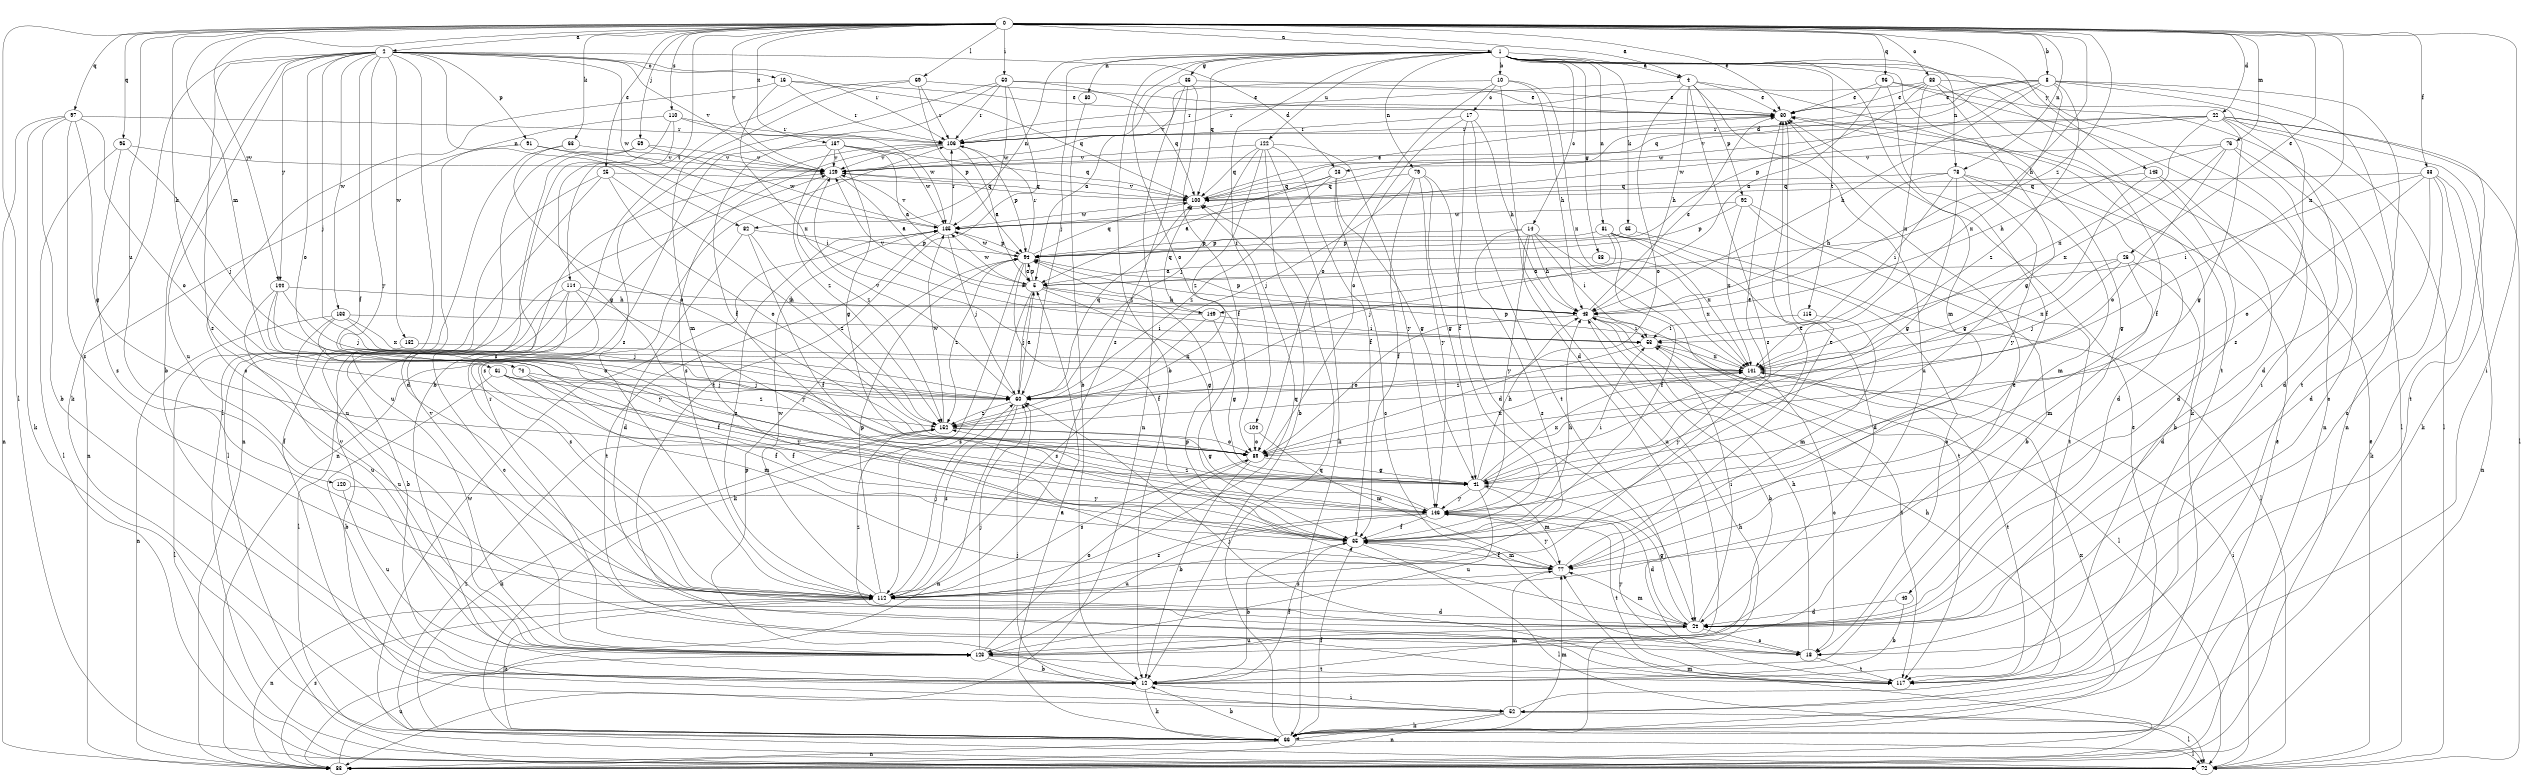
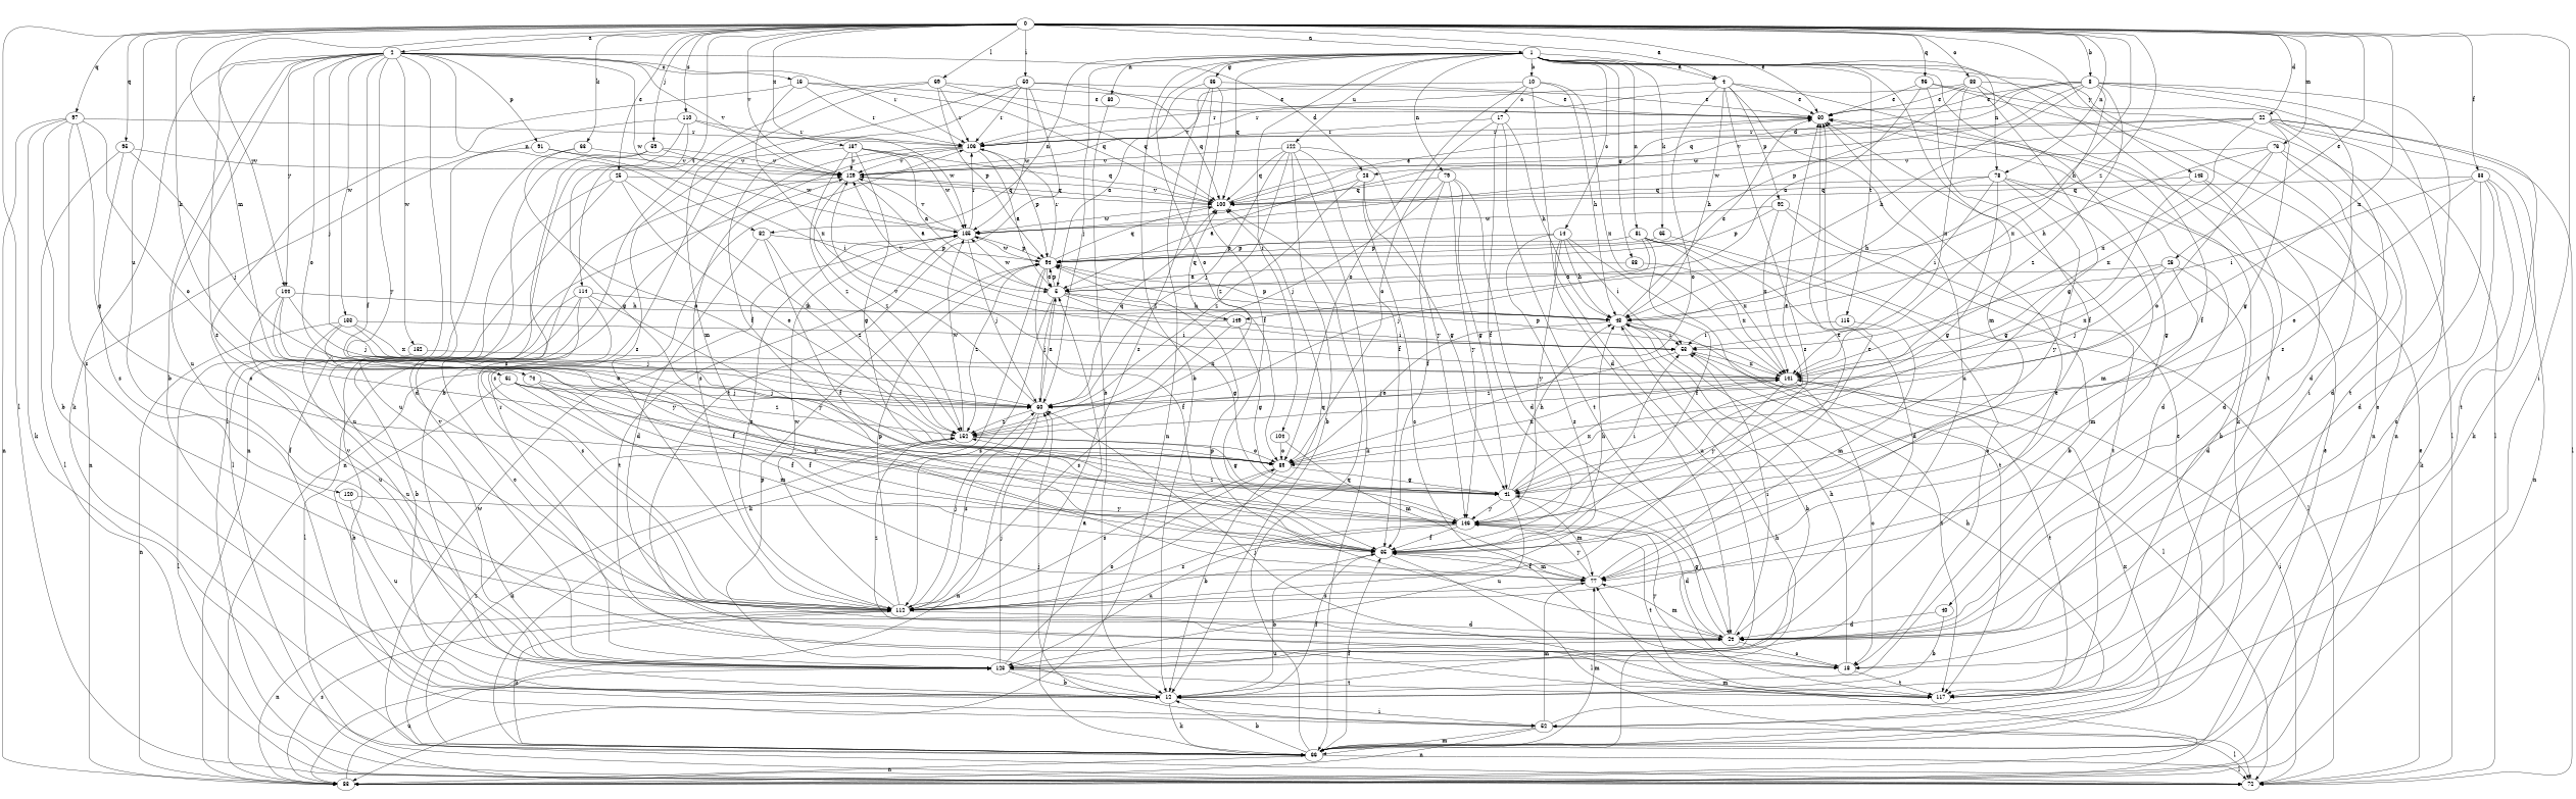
  strict digraph {
    0
    1
    2
    4
    8
    22
    25
    26
    30
    33
    48
    50
    52
    59
    61
    63
    69
    72
    74
    76
    78
    88
    95
    96
    97
    110
    114
    120
    129
    137
    141
    143
    144
    149
    10
    12
    14
    36
    38
    40
    60
    65
    77
    79
    80
    81
    82
    89
    100
    104
    115
    117
    122
    16
    23
    35
    66
    91
    106
    112
    123
    132
    133
    135
    146
    92
    83
    152
    41
    24
    5
    53
    18
    94
    17
    0 -> 1 [label=a]
    0 -> 2 [label=a]
    0 -> 4 [label=a]
    0 -> 8 [label=b]
    0 -> 22 [label=d]
    0 -> 25 [label=e]
    0 -> 26 [label=e]
    0 -> 30 [label=e]
    0 -> 33 [label=f]
    0 -> 48 [label=h]
    0 -> 50 [label=i]
    0 -> 52 [label=i]
    0 -> 59 [label=j]
    0 -> 61 [label=k]
    0 -> 63 [label=k]
    0 -> 69 [label=l]
    0 -> 72 [label=l]
    0 -> 74 [label=m]
    0 -> 76 [label=m]
    0 -> 78 [label=n]
    0 -> 88 [label=o]
    0 -> 95 [label=q]
    0 -> 96 [label=q]
    0 -> 97 [label=q]
    0 -> 110 [label=s]
    0 -> 114 [label=t]
    0 -> 120 [label=u]
    0 -> 129 [label=v]
    0 -> 137 [label=x]
    0 -> 141 [label=x]
    0 -> 143 [label=y]
    0 -> 144 [label=y]
    0 -> 149 [label=z]
    1 -> 4 [label=a]
    1 -> 52 [label=i]
    1 -> 78 [label=n]
    1 -> 10 [label=b]
    1 -> 12 [label=b]
    1 -> 14 [label=c]
    1 -> 36 [label=g]
    1 -> 38 [label=g]
    1 -> 40 [label=g]
    1 -> 60 [label=j]
    1 -> 65 [label=k]
    1 -> 77 [label=m]
    1 -> 79 [label=n]
    1 -> 80 [label=n]
    1 -> 81 [label=n]
    1 -> 82 [label=n]
    1 -> 89 [label=o]
    1 -> 100 [label=q]
    1 -> 104 [label=r]
    1 -> 115 [label=t]
    1 -> 117 [label=t]
    1 -> 122 [label=u]
    2 -> 72 [label=l]
    2 -> 129 [label=v]
    2 -> 144 [label=y]
    2 -> 12 [label=b]
    2 -> 60 [label=j]
    2 -> 82 [label=n]
    2 -> 89 [label=o]
    2 -> 16 [label=c]
    2 -> 23 [label=d]
    2 -> 35 [label=f]
    2 -> 66 [label=k]
    2 -> 91 [label=p]
    2 -> 106 [label=r]
    2 -> 112 [label=s]
    2 -> 123 [label=u]
    2 -> 132 [label=w]
    2 -> 133 [label=w]
    2 -> 135 [label=w]
    2 -> 146 [label=y]
    4 -> 30 [label=e]
    4 -> 48 [label=h]
    4 -> 89 [label=o]
    4 -> 66 [label=k]
    4 -> 106 [label=r]
    4 -> 112 [label=s]
    4 -> 123 [label=u]
    4 -> 92 [label=p]
    8 -> 30 [label=e]
    8 -> 48 [label=h]
    8 -> 141 [label=x]
    8 -> 100 [label=q]
    8 -> 117 [label=t]
    8 -> 23 [label=d]
    8 -> 112 [label=s]
    8 -> 135 [label=w]
    8 -> 83 [label=n]
    8 -> 152 [label=z]
    22 -> 72 [label=l]
    22 -> 129 [label=v]
    22 -> 141 [label=x]
    22 -> 117 [label=t]
    22 -> 66 [label=k]
    22 -> 106 [label=r]
    22 -> 135 [label=w]
    22 -> 41 [label=g]
    22 -> 24 [label=d]
    25 -> 52 [label=f]
    25 -> 89 [label=o]
    25 -> 100 [label=q]
    25 -> 123 [label=u]
    25 -> 152 [label=z]
    26 -> 141 [label=x]
    26 -> 60 [label=j]
    26 -> 77 [label=m]
    26 -> 24 [label=d]
    26 -> 5 [label=a]
    30 -> 106 [label=r]
    33 -> 89 [label=o]
    33 -> 100 [label=q]
    33 -> 66 [label=k]
    33 -> 83 [label=n]
    33 -> 24 [label=d]
    33 -> 53 [label=i]
    33 -> 18 [label=c]
    48 -> 30 [label=e]
    48 -> 72 [label=l]
    48 -> 12 [label=b]
    48 -> 89 [label=o]
    48 -> 53 [label=i]
    48 -> 94 [label=p]
    50 -> 30 [label=e]
    50 -> 100 [label=q]
    50 -> 117 [label=t]
    50 -> 35 [label=f]
    50 -> 106 [label=r]
    50 -> 112 [label=s]
    50 -> 135 [label=w]
    52 -> 48 [label=h]
    52 -> 72 [label=l]
    52 -> 129 [label=v]
    52 -> 60 [label=j]
    52 -> 77 [label=m]
-   52 -> 66 [label=k]
+   52 -> 66 [label=m]
    52 -> 83 [label=n]
    59 -> 129 [label=v]
    59 -> 123 [label=u]
    59 -> 135 [label=w]
    59 -> 24 [label=d]
    61 -> 12 [label=b]
    61 -> 60 [label=j]
    61 -> 35 [label=f]
    61 -> 146 [label=y]
    61 -> 152 [label=z]
    63 -> 72 [label=l]
    63 -> 129 [label=v]
    63 -> 89 [label=o]
    69 -> 30 [label=e]
    69 -> 12 [label=b]
    69 -> 77 [label=m]
-   23 -> 100 [label=q]
+   69 -> 100 [label=q]
    69 -> 106 [label=r]
    69 -> 94 [label=p]
    72 -> 30 [label=e]
    72 -> 135 [label=w]
    72 -> 53 [label=i]
    74 -> 60 [label=j]
    74 -> 77 [label=m]
    74 -> 35 [label=f]
    76 -> 48 [label=h]
    76 -> 129 [label=v]
    76 -> 141 [label=x]
    76 -> 89 [label=o]
    76 -> 24 [label=d]
    76 -> 18 [label=c]
    78 -> 48 [label=h]
    78 -> 77 [label=m]
    78 -> 100 [label=q]
    78 -> 146 [label=y]
    78 -> 41 [label=g]
    78 -> 24 [label=d]
    78 -> 53 [label=i]
    88 -> 30 [label=e]
    88 -> 72 [label=l]
    88 -> 141 [label=x]
    88 -> 35 [label=f]
    88 -> 106 [label=r]
    88 -> 41 [label=g]
    88 -> 94 [label=p]
    95 -> 72 [label=l]
    95 -> 129 [label=v]
    95 -> 60 [label=j]
    95 -> 112 [label=s]
    96 -> 30 [label=e]
    96 -> 72 [label=l]
    96 -> 35 [label=f]
    96 -> 83 [label=n]
    96 -> 5 [label=a]
    97 -> 12 [label=b]
    97 -> 89 [label=o]
    97 -> 66 [label=k]
    97 -> 106 [label=r]
    97 -> 112 [label=s]
    97 -> 83 [label=n]
    97 -> 41 [label=g]
    110 -> 106 [label=r]
    110 -> 112 [label=s]
    110 -> 135 [label=w]
    110 -> 83 [label=n]
    110 -> 41 [label=g]
    114 -> 48 [label=h]
    114 -> 72 [label=l]
    114 -> 12 [label=b]
    114 -> 112 [label=s]
    114 -> 146 [label=y]
    114 -> 18 [label=c]
    120 -> 123 [label=u]
    120 -> 146 [label=y]
    129 -> 100 [label=q]
    129 -> 152 [label=z]
    129 -> 5 [label=a]
    137 -> 129 [label=v]
    137 -> 100 [label=q]
    137 -> 112 [label=s]
    137 -> 135 [label=w]
    137 -> 152 [label=z]
    137 -> 41 [label=g]
    137 -> 5 [label=a]
    141 -> 60 [label=j]
    141 -> 117 [label=t]
    141 -> 146 [label=y]
    141 -> 18 [label=c]
    141 -> 94 [label=p]
    143 -> 12 [label=b]
    143 -> 100 [label=q]
    143 -> 41 [label=g]
    143 -> 24 [label=d]
    144 -> 48 [label=h]
    144 -> 60 [label=j]
    144 -> 89 [label=o]
    144 -> 123 [label=u]
    144 -> 146 [label=y]
    149 -> 129 [label=v]
    149 -> 100 [label=q]
    149 -> 112 [label=s]
    149 -> 41 [label=g]
    149 -> 53 [label=i]
    10 -> 48 [label=h]
    10 -> 129 [label=v]
    10 -> 141 [label=x]
    10 -> 89 [label=o]
    10 -> 24 [label=d]
    10 -> 17 [label=c]
    12 -> 52 [label=i]
    12 -> 35 [label=f]
    12 -> 66 [label=k]
    12 -> 94 [label=p]
    14 -> 48 [label=h]
    14 -> 117 [label=t]
    14 -> 112 [label=s]
    14 -> 123 [label=u]
    14 -> 146 [label=y]
    14 -> 53 [label=i]
    14 -> 94 [label=p]
    36 -> 30 [label=e]
    36 -> 35 [label=f]
    36 -> 112 [label=s]
    36 -> 83 [label=n]
    36 -> 5 [label=a]
    38 -> 141 [label=x]
    38 -> 5 [label=a]
    40 -> 12 [label=b]
    40 -> 24 [label=d]
    60 -> 129 [label=v]
    60 -> 100 [label=q]
    60 -> 112 [label=s]
    60 -> 83 [label=n]
    60 -> 152 [label=z]
    60 -> 5 [label=a]
    65 -> 72 [label=l]
    65 -> 94 [label=p]
    77 -> 30 [label=e]
    77 -> 35 [label=f]
    77 -> 112 [label=s]
    77 -> 146 [label=y]
    79 -> 60 [label=j]
    79 -> 100 [label=q]
    79 -> 35 [label=f]
    79 -> 146 [label=y]
    79 -> 41 [label=g]
    79 -> 24 [label=d]
    80 -> 12 [label=b]
    81 -> 141 [label=x]
    81 -> 60 [label=j]
    81 -> 35 [label=f]
    81 -> 24 [label=d]
    81 -> 18 [label=c]
    81 -> 94 [label=p]
    82 -> 35 [label=f]
    82 -> 152 [label=z]
    82 -> 24 [label=d]
    82 -> 94 [label=p]
    89 -> 141 [label=x]
    89 -> 12 [label=b]
    89 -> 112 [label=s]
    89 -> 41 [label=g]
    100 -> 30 [label=e]
    100 -> 129 [label=v]
    100 -> 135 [label=w]
    104 -> 77 [label=m]
    104 -> 89 [label=o]
    115 -> 77 [label=m]
    115 -> 53 [label=i]
    117 -> 60 [label=j]
    122 -> 129 [label=v]
    122 -> 12 [label=b]
    122 -> 60 [label=j]
    122 -> 100 [label=q]
    122 -> 35 [label=f]
    122 -> 66 [label=k]
    122 -> 146 [label=y]
    122 -> 152 [label=z]
    16 -> 30 [label=e]
    16 -> 141 [label=x]
    16 -> 100 [label=q]
    16 -> 106 [label=r]
    16 -> 18 [label=c]
    23 -> 152 [label=z]
    23 -> 41 [label=g]
    23 -> 5 [label=a]
    23 -> 18 [label=c]
    35 -> 30 [label=e]
    35 -> 48 [label=h]
    35 -> 72 [label=l]
    35 -> 12 [label=b]
    35 -> 77 [label=m]
    66 -> 30 [label=e]
    66 -> 48 [label=h]
    66 -> 72 [label=l]
    66 -> 141 [label=x]
    66 -> 12 [label=b]
    66 -> 77 [label=m]
    66 -> 100 [label=q]
    66 -> 35 [label=f]
    66 -> 83 [label=n]
    66 -> 152 [label=z]
    66 -> 5 [label=a]
    91 -> 129 [label=v]
    91 -> 83 [label=n]
    91 -> 53 [label=i]
    106 -> 129 [label=v]
    106 -> 112 [label=s]
    106 -> 83 [label=n]
    106 -> 5 [label=a]
    106 -> 94 [label=p]
    112 -> 60 [label=j]
    112 -> 100 [label=q]
    112 -> 66 [label=k]
    112 -> 135 [label=w]
    112 -> 83 [label=n]
    112 -> 24 [label=d]
    112 -> 94 [label=p]
    123 -> 30 [label=e]
    123 -> 129 [label=v]
    123 -> 12 [label=b]
    123 -> 60 [label=j]
    123 -> 89 [label=o]
    123 -> 117 [label=t]
    123 -> 106 [label=r]
    132 -> 72 [label=l]
    132 -> 141 [label=x]
    133 -> 141 [label=x]
    133 -> 60 [label=j]
    133 -> 35 [label=f]
    133 -> 123 [label=u]
    133 -> 83 [label=n]
    133 -> 53 [label=i]
    135 -> 129 [label=v]
    135 -> 60 [label=j]
    135 -> 117 [label=t]
    135 -> 106 [label=r]
    135 -> 112 [label=s]
    135 -> 94 [label=p]
    146 -> 117 [label=t]
    146 -> 35 [label=f]
    146 -> 112 [label=s]
    146 -> 123 [label=u]
    146 -> 152 [label=z]
    146 -> 24 [label=d]
    146 -> 53 [label=i]
    92 -> 141 [label=x]
    92 -> 12 [label=b]
    92 -> 117 [label=t]
    92 -> 135 [label=w]
    92 -> 94 [label=p]
    83 -> 30 [label=e]
    83 -> 77 [label=m]
    83 -> 112 [label=s]
    83 -> 123 [label=u]
    152 -> 89 [label=o]
    152 -> 66 [label=k]
    152 -> 135 [label=w]
    152 -> 41 [label=g]
    41 -> 30 [label=e]
    41 -> 48 [label=h]
    41 -> 141 [label=x]
    41 -> 77 [label=m]
    41 -> 123 [label=u]
    41 -> 146 [label=y]
    24 -> 77 [label=m]
    24 -> 123 [label=u]
    24 -> 152 [label=z]
    24 -> 41 [label=g]
    24 -> 53 [label=i]
    24 -> 18 [label=c]
    24 -> 94 [label=p]
    5 -> 48 [label=h]
    5 -> 149 [label=z]
    5 -> 60 [label=j]
    5 -> 112 [label=s]
    5 -> 135 [label=w]
    5 -> 41 [label=g]
    5 -> 94 [label=p]
    53 -> 141 [label=x]
    53 -> 117 [label=t]
    53 -> 152 [label=z]
    18 -> 48 [label=h]
    18 -> 117 [label=t]
    18 -> 146 [label=y]
    94 -> 100 [label=q]
    94 -> 35 [label=f]
    94 -> 66 [label=k]
    94 -> 106 [label=r]
    94 -> 135 [label=w]
    94 -> 152 [label=z]
    94 -> 5 [label=a]
    17 -> 48 [label=h]
    17 -> 89 [label=o]
    17 -> 117 [label=t]
    17 -> 35 [label=f]
    17 -> 106 [label=r]
  }
